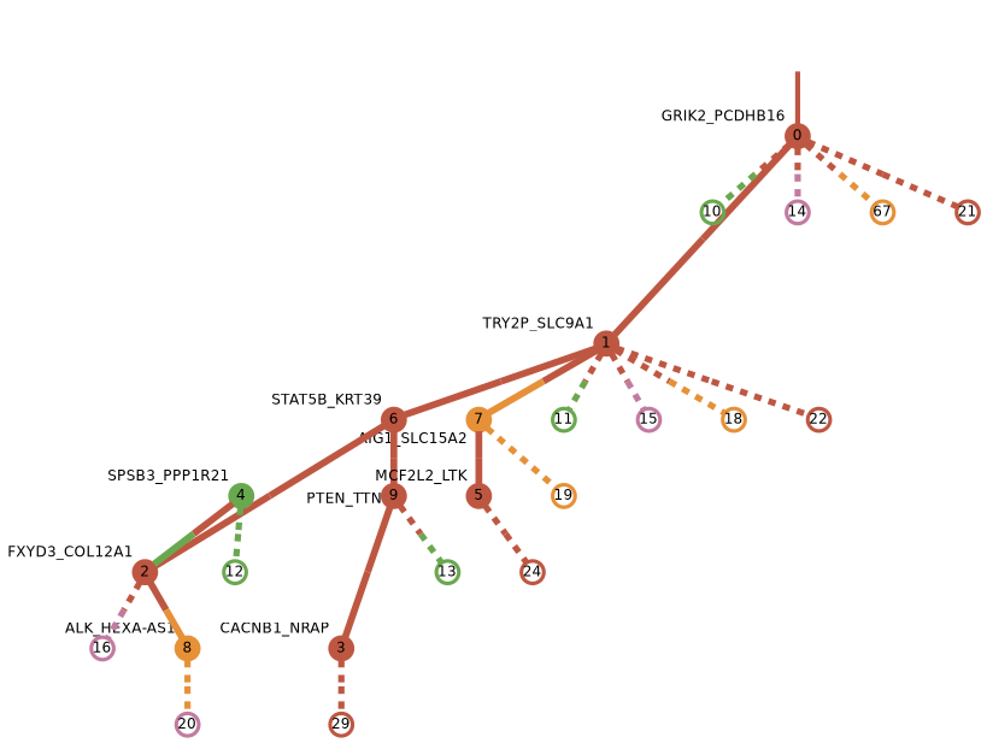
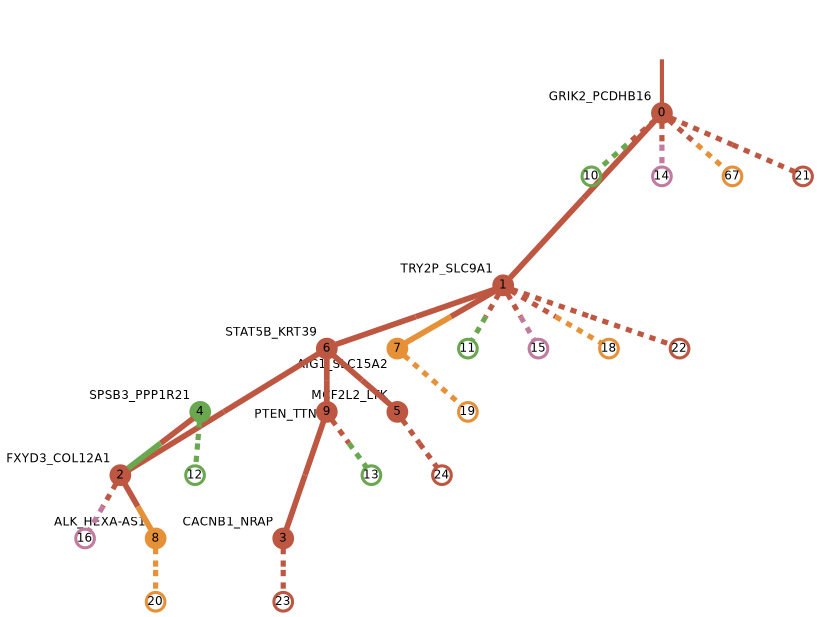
  strict digraph {
    fontname="DejaVu Sans"
    forcelabels=true
    nodesep=0.7
    rankdir=TB
    ranksep=0.6
    splines=false
    node [color="#be5742ff" fillcolor="#be5742ff" fixedsize=true fontname="DejaVu Sans" fontsize="12pt" penwidth=3 shape=circle style=solid]
    edge [arrowsize=0 color="#be5742ff;0.5:#be5742ff" fontname="DejaVu Sans" minlen=1.263157844543457 penwidth=5 style=dashed]
    0 [height=0.25 style=filled xlabel=GRIK2_PCDHB16]
    1 [height=0.25 style=filled xlabel=TRY2P_SLC9A1]
    10 [color="#6aa84fff" fillcolor="#6aa84fff" height=0.25]
    14 [color="#c27ba0ff" fillcolor="#c27ba0ff" height=0.25]
    n5 [color="#e69138ff" fillcolor="#e69138ff" height=0.25 label=67]
    21 [height=0.25]
    6 [height=0.25 style=filled xlabel=STAT5B_KRT39]
    7 [color="#e69138ff" fillcolor="#e69138ff" height=0.25 style=filled xlabel=AIG1_SLC15A2]
    11 [color="#6aa84fff" fillcolor="#6aa84fff" height=0.25]
    15 [color="#c27ba0ff" fillcolor="#c27ba0ff" height=0.25]
    18 [color="#e69138ff" fillcolor="#e69138ff" height=0.25]
    22 [height=0.25]
    2 [height=0.25 style=filled xlabel=FXYD3_COL12A1]
    5 [height=0.25 style=filled xlabel=MCF2L2_LTK]
    9 [height=0.25 style=filled xlabel=PTEN_TTN]
    19 [color="#e69138ff" fillcolor="#e69138ff" height=0.25]
    8 [color="#e69138ff" fillcolor="#e69138ff" height=0.25 style=filled xlabel="ALK_HEXA-AS1"]
    16 [color="#c27ba0ff" fillcolor="#c27ba0ff" height=0.25]
    24 [height=0.25]
    3 [height=0.25 style=filled xlabel=CACNB1_NRAP]
    13 [color="#6aa84fff" fillcolor="#6aa84fff" height=0.25]
    4 [color="#6aa84fff" fillcolor="#6aa84fff" height=0.25 style=filled xlabel=SPSB3_PPP1R21]
    12 [color="#6aa84fff" fillcolor="#6aa84fff" height=0.25]
-   20 [color="#c27ba0ff" fillcolor="#e69138ff" height=0.25]
-   23 [height=0.25 label=29]
+   20 [color="#e69138ff" fillcolor="#e69138ff" height=0.25]
+   23 [height=0.25]
    normal [style=invis xlabel=GRIK2_PCDHB16 color="" fillcolor="" fixedsize="" fontsize="" shape=""]
    0 -> 1 [minlen=3.0 penwidth=5.5 style=solid]
    0 -> 10 [color="#be5742ff;0.5:#6aa84fff"]
    0 -> 14 [color="#be5742ff;0.5:#c27ba0ff"]
    0 -> n5 [color="#be5742ff;0.5:#e69138ff"]
    0 -> 21
    1 -> 6 [minlen=1.6315789222717285 penwidth=5.5 style=solid]
    1 -> 7 [color="#be5742ff;0.5:#e69138ff" minlen=1.6315789222717285 penwidth=5.5 style=solid]
    1 -> 11 [color="#be5742ff;0.5:#6aa84fff"]
    1 -> 15 [color="#be5742ff;0.5:#c27ba0ff"]
    1 -> 18 [color="#be5742ff;0.5:#e69138ff"]
    1 -> 22
    6 -> 2 [minlen=2.0526316165924072 penwidth=5.5 style=solid]
-   7 -> 5 [minlen=1.736842155456543 penwidth=5.5 style=solid]
+   6 -> 5 [minlen=1.736842155456543 penwidth=5.5 style=solid]
    6 -> 9 [minlen=1.5263158082962036 penwidth=5.5 style=solid]
    7 -> 19 [color="#e69138ff;0.5:#e69138ff"]
    2 -> 8 [color="#be5742ff;0.5:#e69138ff" minlen=1.6315789222717285 penwidth=5.5 style=solid]
    2 -> 16 [color="#be5742ff;0.5:#c27ba0ff"]
    5 -> 24
    9 -> 3 [minlen=2.0526316165924072 penwidth=5.5 style=solid]
    9 -> 13 [color="#be5742ff;0.5:#6aa84fff"]
    8 -> 20 [color="#e69138ff;0.5:#e69138ff"]
    3 -> 23
    4 -> 2 [color="#be5742ff;0.5:#6aa84fff" minlen=1.9473683834075928 penwidth=5.5 style=solid]
    4 -> 12 [color="#6aa84fff;0.5:#6aa84fff"]
    normal -> 0 [color="#be5742ff" penwidth=4 style=solid minlen=""]
  }
